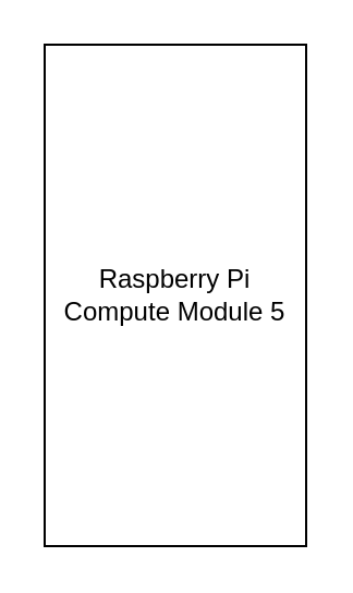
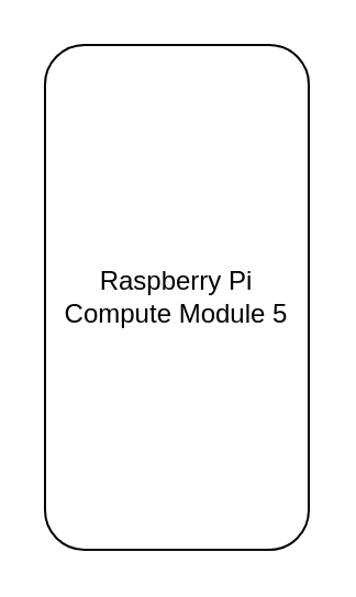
  <mxCell id="0" />
  <mxCell id="1" parent="0" />
- <mxCell id="2" value="Raspberry Pi&lt;br&gt;Compute Module 5" style="whiteSpace=wrap;html=1;rounded=0;" vertex="1" parent="1"><mxGeometry x="20" y="20" width="120" height="230" as="geometry" /></mxCell>
+ <mxCell id="2" value="Raspberry Pi&lt;br&gt;Compute Module 5" style="rounded=1;whiteSpace=wrap;html=1;" vertex="1" parent="1"><mxGeometry x="20" y="20" width="120" height="230" as="geometry" /></mxCell>
